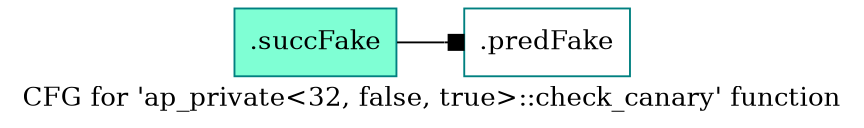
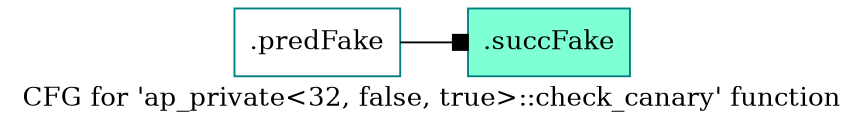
  digraph {
    label="CFG for 'ap_private\<32, false, true\>::check_canary' function"
    rankdir=LR
    node [shape=record style=filled color=teal]
    n1 [label="{.predFake}" fillcolor=white]
    n2 [filename="/media/miguel/NewVolume/Linux/Xilinx/Vitis_HLS/2020.2/include/etc/ap_private.h" label="{.succFake}" linenumber=1421 fillcolor=aquamarine]
-   n2 -> n1 [execusionnum=1032 filename="/media/miguel/NewVolume/Linux/Xilinx/Vitis_HLS/2020.2/include/etc/ap_private.h" arrowhead=box]
+   n1 -> n2 [execusionnum=1032 filename="/media/miguel/NewVolume/Linux/Xilinx/Vitis_HLS/2020.2/include/etc/ap_private.h" arrowhead=box]
  }
